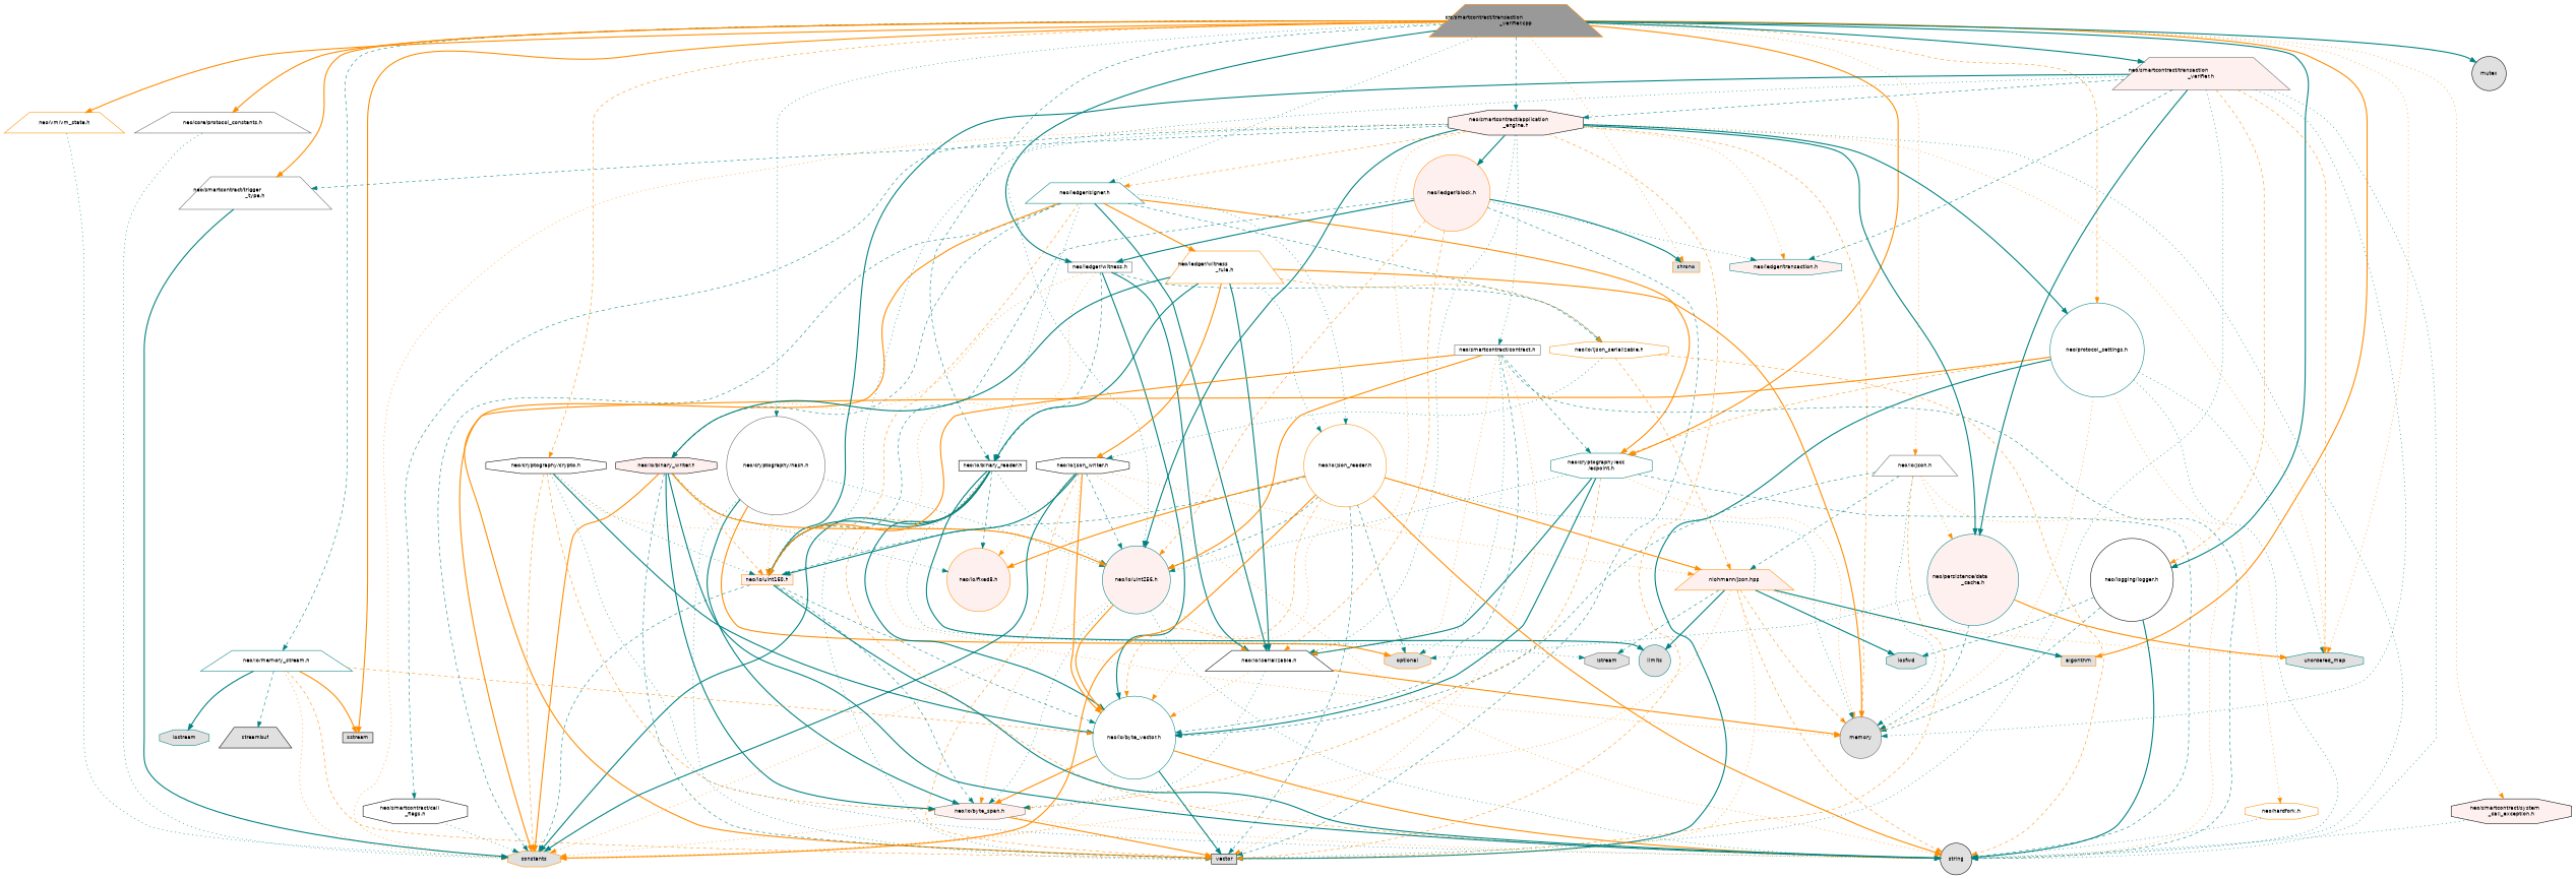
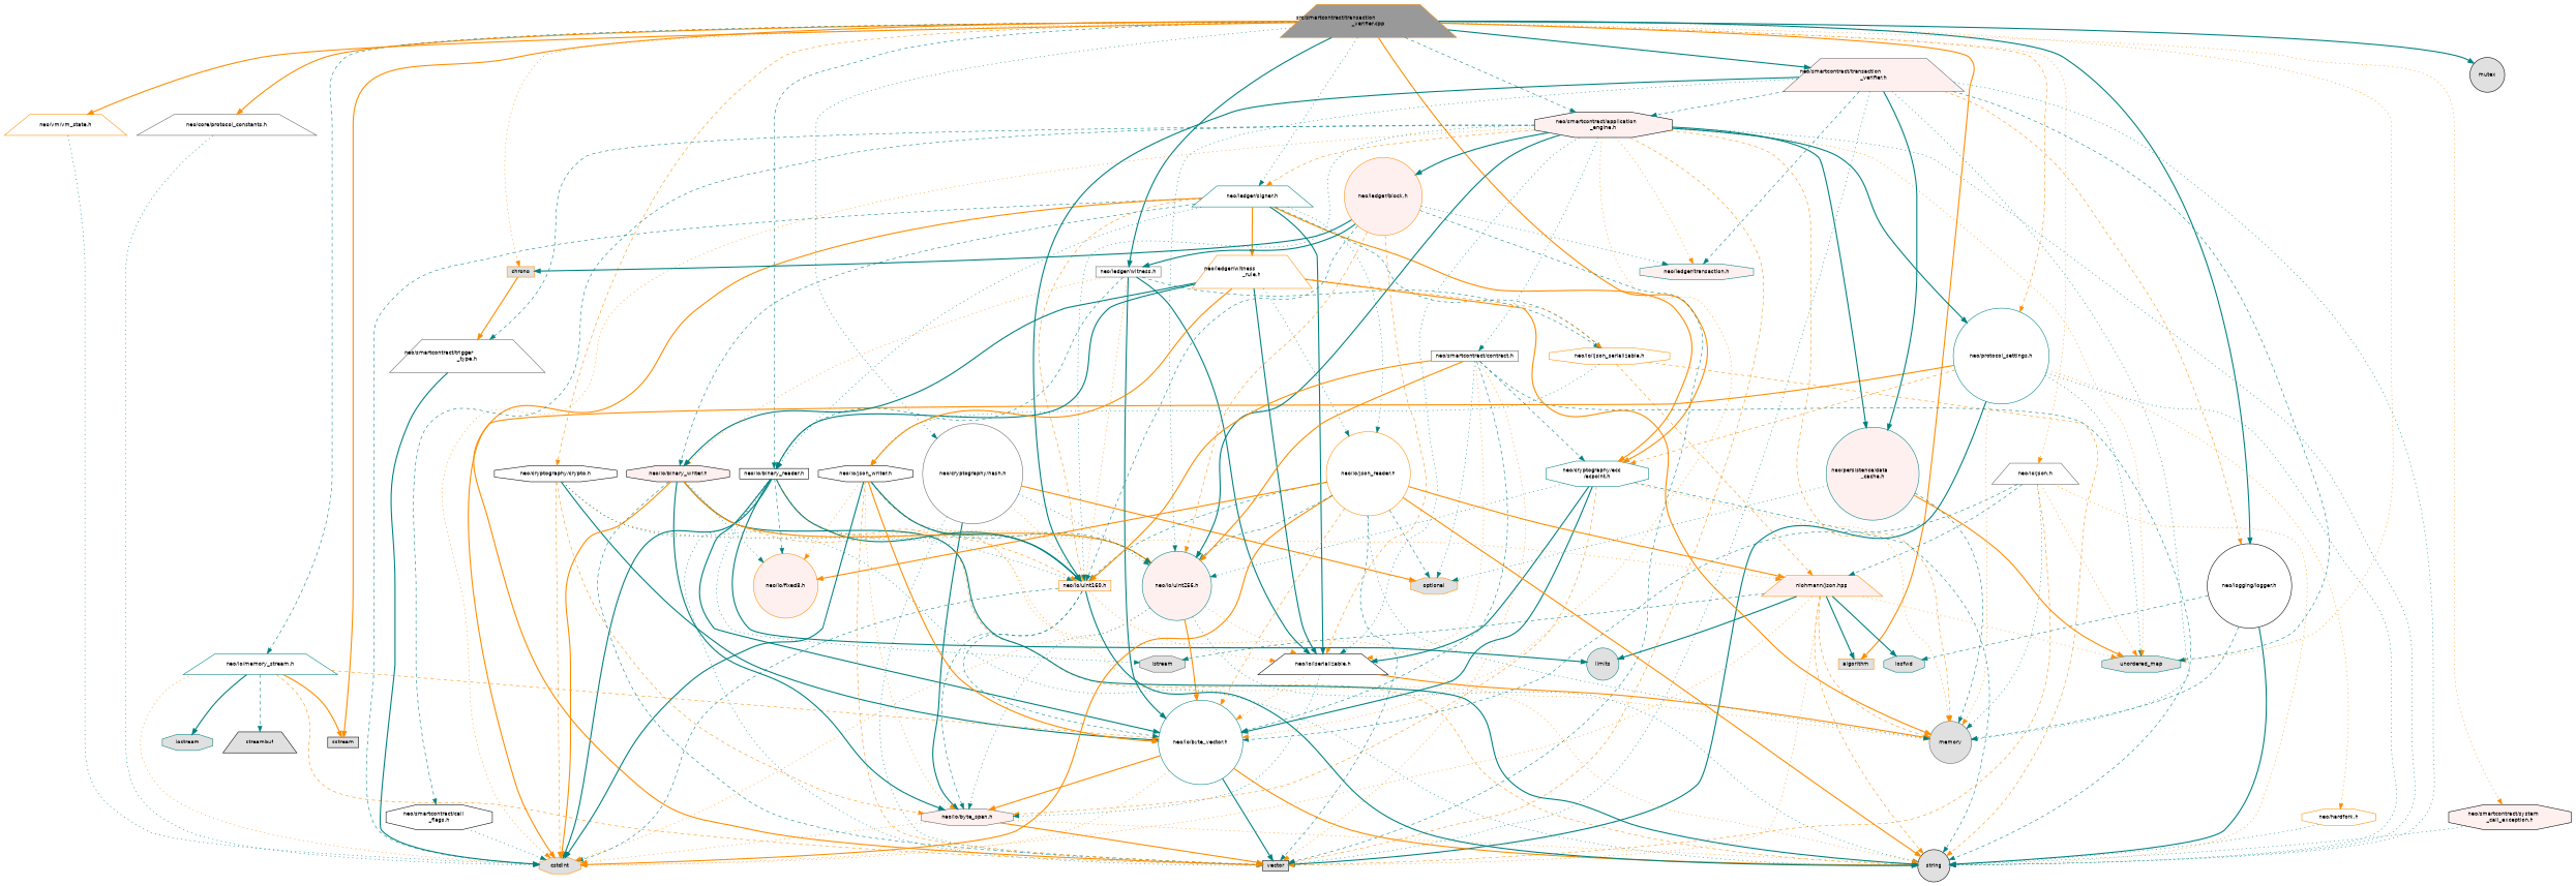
  digraph {
    node [color=darkorange fillcolor=white fontname=Helvetica fontsize=10 shape=octagon style=filled]
    edge [color=teal fontname=Helvetica fontsize=10 labelfontname=Helvetica labelfontsize=10 style=dotted]
    n1 [fillcolor=grey60 fontcolor=black height=0.2 label="src/smartcontract/transaction\l_verifier.cpp" shape=trapezium width=0.4]
    n2 [color=gray40 height=0.2 label="neo/core/protocol_constants.h" shape=trapezium width=0.4]
    n3 [color=black height=0.2 label="neo/cryptography/crypto.h" width=0.4]
    n4 [color=teal height=0.2 label="neo/cryptography/ecc\l/ecpoint.h" width=0.4]
    n5 [color=gray40 height=0.2 label="neo/cryptography/hash.h" shape=circle width=0.4]
    n6 [color=black height=0.2 label="neo/io/binary_reader.h" shape=box width=0.4]
    n7 [color=gray40 height=0.2 label="neo/io/json.h" shape=trapezium width=0.4]
    n8 [fillcolor="#E0E0E0" height=0.2 label=algorithm shape=box width=0.4]
    n9 [color=teal fillcolor="#E0E0E0" height=0.2 label=unordered_map width=0.4]
    n10 [color=teal height=0.2 label="neo/io/memory_stream.h" shape=trapezium width=0.4]
    n11 [color=black fillcolor="#E0E0E0" height=0.2 label=sstream shape=box width=0.4]
    n12 [color=teal height=0.2 label="neo/ledger/signer.h" shape=trapezium width=0.4]
    n13 [color=gray40 height=0.2 label="neo/ledger/witness.h" shape=box width=0.4]
    n14 [color=black height=0.2 label="neo/logging/logger.h" shape=circle width=0.4]
    n15 [color=teal height=0.2 label="neo/protocol_settings.h" shape=circle width=0.4]
    n16 [color=black fillcolor="#FFF0F0" height=0.2 label="neo/smartcontract/application\l_engine.h" width=0.4]
    n17 [fillcolor="#E0E0E0" height=0.2 label=chrono shape=box width=0.4]
    n18 [color=gray40 height=0.2 label="neo/smartcontract/trigger\l_type.h" shape=trapezium width=0.4]
    n19 [color=black fillcolor="#FFF0F0" height=0.2 label="neo/smartcontract/system\l_call_exception.h" width=0.4]
    n20 [color=gray40 fillcolor="#FFF0F0" height=0.2 label="neo/smartcontract/transaction\l_verifier.h" shape=trapezium width=0.4]
    n21 [height=0.2 label="neo/vm/vm_state.h" shape=trapezium width=0.4]
    n22 [color=black fillcolor="#E0E0E0" height=0.2 label=mutex shape=circle width=0.4]
-   n23 [fillcolor="#E0E0E0" height=0.2 label=constants width=0.4]
+   n23 [fillcolor="#E0E0E0" height=0.2 label=cstdint width=0.4]
    n24 [color=gray40 fillcolor="#FFF0F0" height=0.2 label="neo/io/byte_span.h" width=0.4]
    n25 [color=black fillcolor="#E0E0E0" height=0.2 label=string shape=circle width=0.4]
    n26 [color=teal height=0.2 label="neo/io/byte_vector.h" shape=circle width=0.4]
    n27 [fillcolor="#FFF0F0" height=0.2 label="neo/io/uint160.h" shape=box width=0.4]
    n28 [color=teal fillcolor="#FFF0F0" height=0.2 label="neo/io/uint256.h" shape=circle width=0.4]
    n29 [color=black height=0.2 label="neo/io/iserializable.h" shape=trapezium width=0.4]
    n30 [color=gray40 fillcolor="#E0E0E0" height=0.2 label=memory shape=circle width=0.4]
    n31 [color=black fillcolor="#E0E0E0" height=0.2 label=vector shape=box width=0.4]
    n32 [fillcolor="#E0E0E0" height=0.2 label=optional width=0.4]
    n33 [fillcolor="#FFF0F0" height=0.2 label="neo/io/fixed8.h" shape=circle width=0.4]
    n34 [color=gray40 fillcolor="#E0E0E0" height=0.2 label=istream width=0.4]
    n35 [color=teal fillcolor="#E0E0E0" height=0.2 label=limits shape=circle width=0.4]
    n36 [fillcolor="#FFF0F0" height=0.2 label="nlohmann/json.hpp" shape=trapezium width=0.4]
    n37 [color=teal fillcolor="#E0E0E0" height=0.2 label=iostream width=0.4]
    n38 [color=black fillcolor="#E0E0E0" height=0.2 label=streambuf shape=trapezium width=0.4]
    n39 [color=black fillcolor="#FFF0F0" height=0.2 label="neo/io/binary_writer.h" width=0.4]
    n40 [height=0.2 label="neo/io/ijson_serializable.h" width=0.4]
    n41 [height=0.2 label="neo/io/json_reader.h" shape=circle width=0.4]
    n42 [height=0.2 label="neo/ledger/witness\l_rule.h" shape=trapezium width=0.4]
    n43 [color=teal fillcolor="#E0E0E0" height=0.2 label=iosfwd width=0.4]
    n44 [height=0.2 label="neo/hardfork.h" width=0.4]
    n45 [fillcolor="#FFF0F0" height=0.2 label="neo/ledger/block.h" shape=circle width=0.4]
    n46 [color=teal fillcolor="#FFF0F0" height=0.2 label="neo/ledger/transaction.h" width=0.4]
    n47 [color=teal fillcolor="#FFF0F0" height=0.2 label="neo/persistence/data\l_cache.h" shape=circle width=0.4]
    n48 [color=black height=0.2 label="neo/smartcontract/call\l_flags.h" width=0.4]
    n49 [color=gray40 height=0.2 label="neo/smartcontract/contract.h" shape=box width=0.4]
    n50 [color=black height=0.2 label="neo/io/json_writer.h" width=0.4]
    n1 -> n2 [color=darkorange style=bold]
    n1 -> n3 [color=darkorange style=dashed]
    n1 -> n4 [color=darkorange style=bold]
    n1 -> n5
    n1 -> n6 [style=dashed]
    n1 -> n7 [color=darkorange]
    n1 -> n8 [color=darkorange style=bold]
    n1 -> n9 [color=darkorange]
    n1 -> n10 [style=dashed]
    n1 -> n11 [color=darkorange style=bold]
    n1 -> n12
    n1 -> n13 [style=bold]
    n1 -> n14 [style=bold]
    n1 -> n15 [color=darkorange style=dashed]
    n1 -> n16 [style=dashed]
    n1 -> n17 [color=darkorange]
-   n1 -> n18 [color=darkorange style=bold]
+   n17 -> n18 [color=darkorange style=bold]
    n1 -> n19 [color=darkorange]
    n1 -> n20 [style=bold]
    n1 -> n21 [color=darkorange style=bold]
    n1 -> n22 [style=bold]
    n2 -> n23
    n3 -> n23 [color=darkorange style=dashed]
    n3 -> n24 [color=darkorange style=dashed]
    n3 -> n25
    n3 -> n26 [style=bold]
    n3 -> n27
    n3 -> n28 [color=darkorange]
    n4 -> n24 [color=darkorange style=dashed]
    n4 -> n25 [style=dashed]
    n4 -> n26 [style=bold]
    n4 -> n28
    n4 -> n29 [style=bold]
    n4 -> n30 [color=darkorange]
    n5 -> n24 [style=bold]
    n5 -> n27 [color=darkorange]
    n5 -> n28
    n5 -> n31
    n5 -> n32 [color=darkorange style=bold]
    n6 -> n23 [style=bold]
    n6 -> n25 [color=darkorange style=dashed]
    n6 -> n26 [style=bold]
    n6 -> n27 [style=bold]
    n6 -> n28
    n6 -> n30 [color=darkorange]
    n6 -> n31
    n6 -> n33 [style=dashed]
    n6 -> n34
    n6 -> n35 [style=bold]
-   n7 -> n47 [color=darkorange]
+   n7 -> n9 [color=darkorange]
    n7 -> n25 [color=darkorange]
    n7 -> n26 [style=dashed]
    n7 -> n30
    n7 -> n31 [color=darkorange style=dashed]
    n7 -> n36 [style=dashed]
    n10 -> n11 [color=darkorange style=bold]
    n10 -> n23 [color=darkorange]
    n10 -> n26 [color=darkorange style=dashed]
    n10 -> n31 [color=darkorange style=dashed]
    n10 -> n37 [style=bold]
    n10 -> n38 [style=dashed]
    n12 -> n4 [color=darkorange style=bold]
    n12 -> n6
    n12 -> n23 [style=dashed]
    n12 -> n27 [color=darkorange style=dashed]
    n12 -> n29 [style=bold]
    n12 -> n31 [color=darkorange style=bold]
    n12 -> n39 [style=dashed]
    n12 -> n40 [style=dashed]
    n12 -> n41
    n12 -> n42 [color=darkorange style=bold]
    n13 -> n6 [style=dashed]
    n13 -> n26 [style=bold]
    n13 -> n27 [color=darkorange]
    n13 -> n29 [style=bold]
    n13 -> n39 [color=darkorange]
    n13 -> n40 [style=dashed]
    n14 -> n25 [style=bold]
    n14 -> n30 [style=dashed]
    n14 -> n43 [style=dashed]
    n15 -> n4 [color=darkorange style=dashed]
    n15 -> n9
    n15 -> n23 [color=darkorange style=bold]
    n15 -> n25
    n15 -> n30 [color=darkorange]
    n15 -> n31 [style=bold]
    n15 -> n44 [color=darkorange]
    n16 -> n9 [color=darkorange]
    n16 -> n12 [color=darkorange style=dashed]
    n16 -> n15 [style=bold]
    n16 -> n18 [style=dashed]
    n16 -> n23 [color=darkorange]
    n16 -> n25
    n16 -> n26 [color=darkorange]
    n16 -> n27
    n16 -> n28 [style=bold]
    n16 -> n29
    n16 -> n30 [color=darkorange style=dashed]
    n16 -> n31 [color=darkorange style=dashed]
    n16 -> n45 [style=bold]
    n16 -> n46 [color=darkorange]
    n16 -> n47 [style=bold]
    n16 -> n48 [style=dashed]
    n16 -> n49
    n18 -> n23 [style=bold]
    n19 -> n25
-   n20 -> n9 [color=darkorange style=dashed]
+   n20 -> n9 [style=dashed]
    n20 -> n14 [color=darkorange style=dashed]
    n20 -> n16 [style=dashed]
    n20 -> n25
    n20 -> n27 [style=bold]
    n20 -> n28
    n20 -> n30
    n20 -> n31
    n20 -> n46 [style=dashed]
    n20 -> n47 [style=bold]
    n21 -> n23
    n24 -> n23 [color=darkorange]
    n24 -> n25 [color=darkorange]
    n24 -> n31 [color=darkorange style=bold]
    n26 -> n23 [color=darkorange]
    n26 -> n24 [color=darkorange style=bold]
    n26 -> n25 [color=darkorange style=bold]
    n26 -> n31 [style=bold]
    n27 -> n23 [style=dashed]
    n27 -> n24 [style=dashed]
    n27 -> n25 [style=bold]
    n27 -> n26 [style=dashed]
+   n27 -> n29 [color=darkorange]
    n28 -> n23 [color=darkorange]
    n28 -> n24
    n28 -> n25
    n28 -> n26 [color=darkorange style=bold]
    n28 -> n29 [color=darkorange]
    n29 -> n24
    n29 -> n26 [color=darkorange]
    n29 -> n30 [color=darkorange style=bold]
    n36 -> n8 [style=bold]
    n36 -> n9 [color=darkorange]
    n36 -> n23 [color=darkorange]
    n36 -> n25 [color=darkorange style=dashed]
    n36 -> n30 [color=darkorange style=dashed]
    n36 -> n31 [color=darkorange]
    n36 -> n34 [style=dashed]
    n36 -> n35 [style=bold]
    n36 -> n43 [style=bold]
    n39 -> n23 [color=darkorange style=bold]
    n39 -> n24 [style=bold]
    n39 -> n25 [style=bold]
    n39 -> n27 [color=darkorange style=dashed]
    n39 -> n28 [color=darkorange style=bold]
    n39 -> n31 [style=dashed]
    n39 -> n33
    n40 -> n25 [color=darkorange style=dashed]
    n40 -> n36 [color=darkorange style=dashed]
    n40 -> n50
    n41 -> n23 [color=darkorange style=bold]
    n41 -> n25 [color=darkorange style=bold]
    n41 -> n26 [color=darkorange style=dashed]
    n41 -> n27 [style=dashed]
    n41 -> n28 [style=dashed]
    n41 -> n30
    n41 -> n31 [style=dashed]
    n41 -> n32 [style=dashed]
    n41 -> n33 [color=darkorange style=bold]
    n41 -> n36 [color=darkorange style=bold]
    n42 -> n6 [style=bold]
    n42 -> n29 [style=bold]
    n42 -> n30 [color=darkorange style=bold]
    n42 -> n39 [style=bold]
    n42 -> n40 [color=darkorange style=dashed]
    n42 -> n41
    n42 -> n50 [color=darkorange style=bold]
    n44 -> n25
    n45 -> n13 [style=bold]
    n45 -> n17 [style=bold]
    n45 -> n27 [style=dashed]
    n45 -> n28 [color=darkorange style=dashed]
    n45 -> n29 [color=darkorange style=dashed]
    n45 -> n31 [style=dashed]
    n45 -> n46
    n47 -> n9 [color=darkorange style=bold]
    n47 -> n30 [style=dashed]
    n47 -> n32
    n48 -> n23
    n49 -> n4 [style=dashed]
    n49 -> n25 [style=dashed]
    n49 -> n26 [style=dashed]
    n49 -> n27 [color=darkorange style=bold]
    n49 -> n28 [color=darkorange style=bold]
    n49 -> n29 [color=darkorange]
    n49 -> n31 [color=darkorange]
    n49 -> n32
    n50 -> n23 [style=bold]
    n50 -> n24 [color=darkorange]
    n50 -> n25 [color=darkorange]
    n50 -> n26 [color=darkorange style=bold]
    n50 -> n27 [style=bold]
    n50 -> n28 [style=dashed]
    n50 -> n31 [color=darkorange style=dashed]
    n50 -> n33 [color=darkorange]
    n50 -> n36 [color=darkorange]
  }
